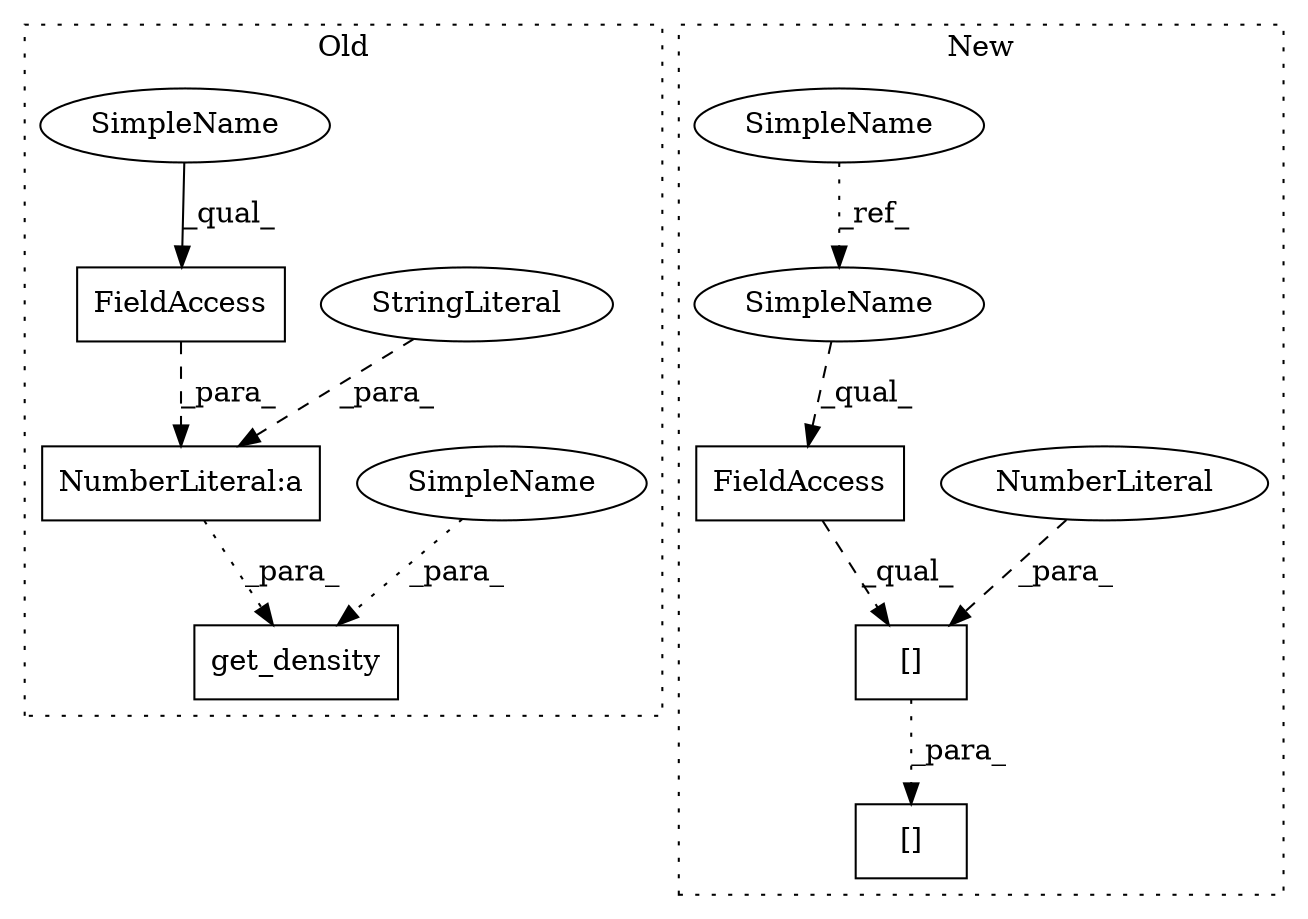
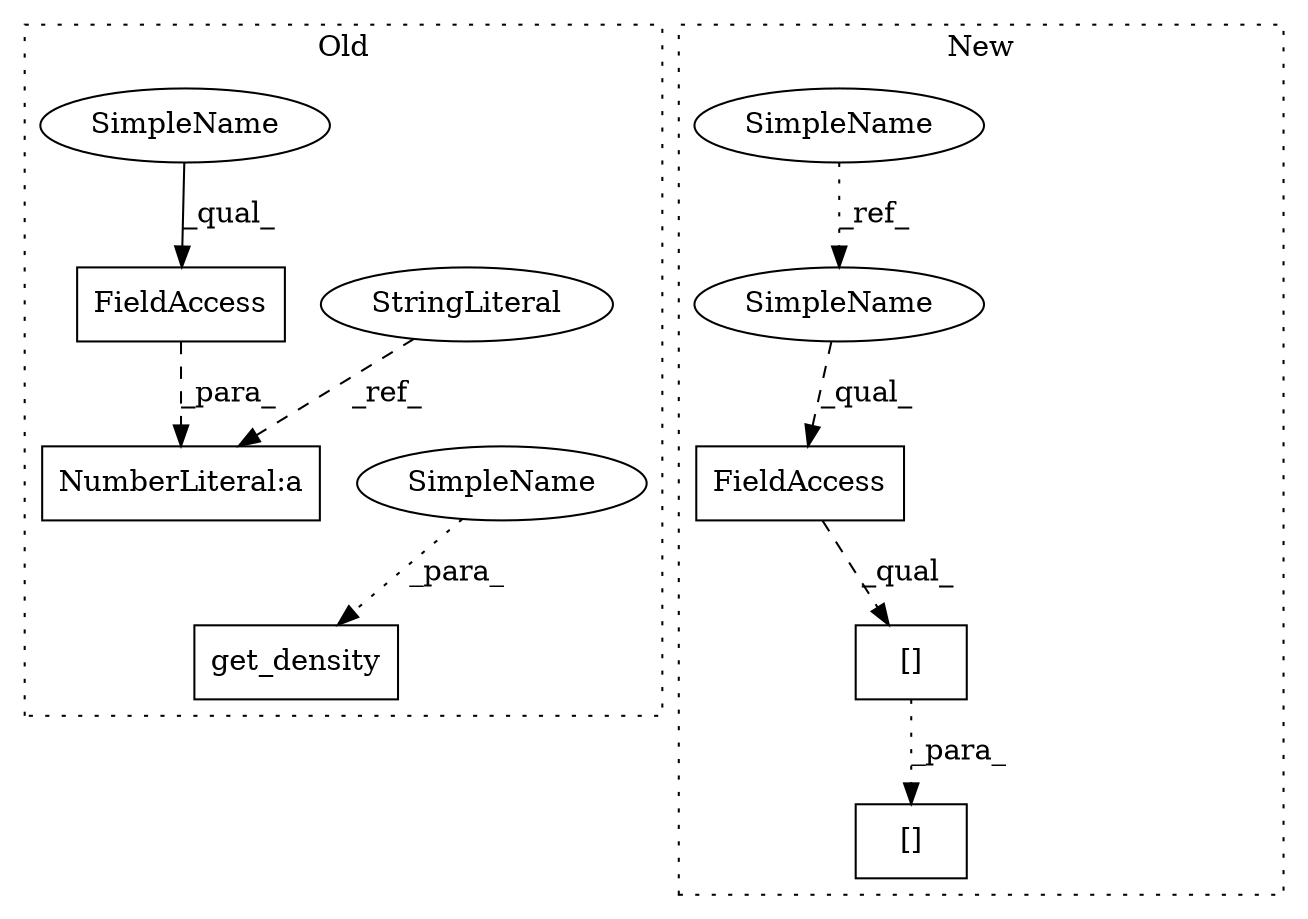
  digraph {
    node [a=42 l=4 s=1681 shape=box]
    edge [style=dashed]
    n1 [a=32 l="12,1" label=get_density s="1636,1712"]
    n2 [a=27 l=3 label="NumberLiteral:a" s=1678]
    n3 [a=22 l=7 label=FieldAccess]
    n4 [a=45 l=8 label=StringLiteral s=1670 shape=ellipse]
    n5 [label=SimpleName s=1697 shape=ellipse]
    n6 [label=SimpleName shape=ellipse]
    n7 [a=2 l="11,1" label="[]" s="1655,1667"]
-   n8 [a=34 l=1 label=NumberLiteral s=1666 shape=ellipse]
    n9 [a=2 l="11,1" label="[]" s="1644,1668"]
    n10 [a=22 l=10 label=FieldAccess s=1655]
    n11 [label=SimpleName s=1619 shape=ellipse]
    n12 [label=SimpleName s=1655 shape=ellipse]
    subgraph cluster_1 {
      label=Old
      style=dotted
      n1
      n2
      n3
      n4
      n5
      n6
    }
    subgraph cluster_2 {
      label=New
      style=dotted
      n7
-     n8
      n9
      n10
      n11
      n12
    }
-   n2 -> n1 [label=_para_ style=dotted]
    n3 -> n2 [label=_para_]
-   n4 -> n2 [label=_para_]
+   n4 -> n2 [label=_ref_]
    n5 -> n1 [label=_para_ style=dotted]
    n6 -> n3 [label=_qual_ style=solid]
    n7 -> n9 [label=_para_ style=dotted]
-   n8 -> n7 [label=_para_]
    n10 -> n7 [label=_qual_]
    n11 -> n12 [label=_ref_ style=dotted]
    n12 -> n10 [label=_qual_]
  }
